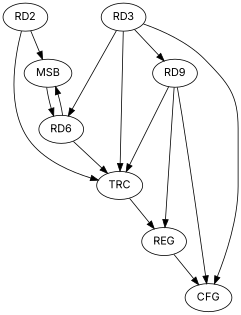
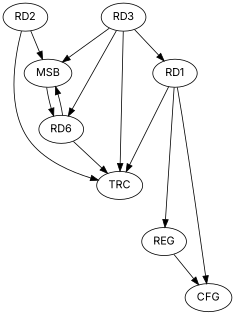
  strict digraph {
    fontname=Inter
    node [fontname=Inter]
    edge [fontname=Inter]
-   n1 [label=RD9]
+   n1 [label=RD1]
    n2 [label=REG]
    n3 [label=CFG]
    n4 [label=TRC]
    n5 [label=RD2]
    n6 [label=MSB]
    n7 [label=RD6]
    n8 [label=RD3]
    n1 -> n2
    n1 -> n3
    n1 -> n4
    n2 -> n3
-   n4 -> n2
    n5 -> n4
    n5 -> n6
    n6 -> n7
    n7 -> n4
    n7 -> n6
    n8 -> n1
-   n8 -> n3
+   n8 -> n6
    n8 -> n4
    n8 -> n7
  }
